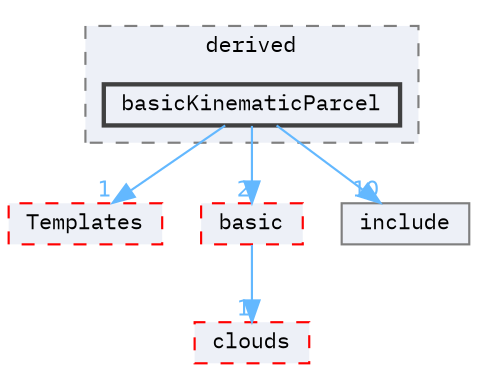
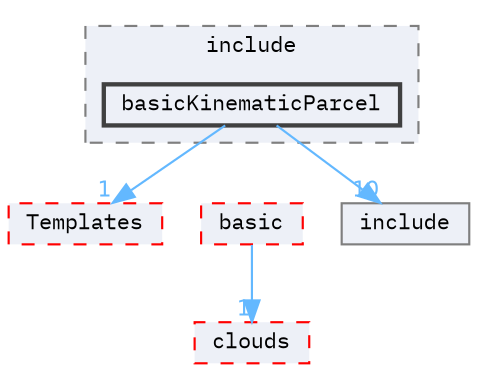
  digraph {
    compound=true
    fontname="IBM Plex Mono"
    node [color=red fillcolor="#edf0f7" fontname="IBM Plex Mono" fontsize=10 shape=box style="filled,dashed"]
    edge [color=steelblue1 fontcolor=steelblue1 fontname="IBM Plex Mono" fontsize=10 headlabel=1 labeldistance=1.5 labelfontname=Helvetica labelfontsize=10]
    n1 [color=grey25 height=0.2 label=basicKinematicParcel style="filled,bold" width=0.4]
    n2 [height=0.2 label=Templates width=0.4]
    n3 [height=0.2 label=basic width=0.4]
    n4 [color=grey50 height=0.2 label=include style=filled width=0.4]
    n5 [height=0.2 label=clouds width=0.4]
    subgraph cluster_1 {
      bgcolor="#edf0f7"
      fontsize=10
-     label=derived
+     label=include
      pencolor=grey50
      style="filled,dashed"
      n1
    }
    n1 -> n2
-   n1 -> n3 [headlabel=2]
    n1 -> n4 [headlabel=10]
    n3 -> n5
  }
